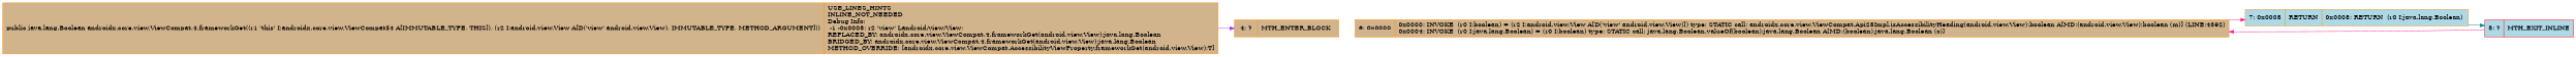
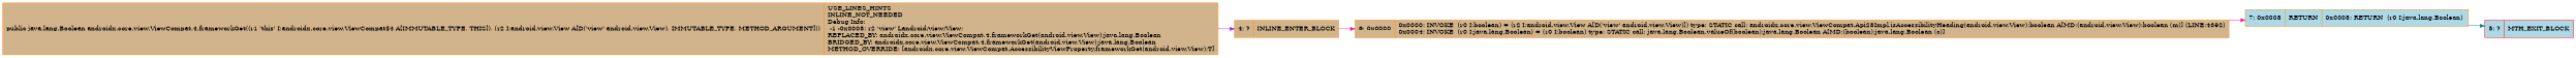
  digraph {
    rankdir=LR
    node [color=darkorange fillcolor=tan shape=record style=filled]
    edge [color=deeppink]
-   n1 [label="{4\:\ ?|MTH_ENTER_BLOCK\l}"]
+   n1 [label="{4\:\ ?|INLINE_ENTER_BLOCK\l}"]
    n2 [label="{6\:\ 0x0000|0x0000: INVOKE  (r0 I:boolean) = (r2 I:android.view.View A[D('view' android.view.View)]) type: STATIC call: androidx.core.view.ViewCompat.Api28Impl.isAccessibilityHeading(android.view.View):boolean A[MD:(android.view.View):boolean (m)] (LINE:4392)\l0x0004: INVOKE  (r0 I:java.lang.Boolean) = (r0 I:boolean) type: STATIC call: java.lang.Boolean.valueOf(boolean):java.lang.Boolean A[MD:(boolean):java.lang.Boolean (c)]\l}"]
    n3 [fillcolor=lightblue label="{7\:\ 0x0008|RETURN\l|0x0008: RETURN  (r0 I:java.lang.Boolean) \l}"]
-   n4 [color=red fillcolor=lightblue label="{5\:\ ?|MTH_EXIT_INLINE\l}"]
+   n4 [color=red fillcolor=lightblue label="{5\:\ ?|MTH_EXIT_BLOCK\l}"]
    n5 [label="{public java.lang.Boolean androidx.core.view.ViewCompat.4.frameworkGet((r1 'this' I:androidx.core.view.ViewCompat$4 A[IMMUTABLE_TYPE, THIS]), (r2 I:android.view.View A[D('view' android.view.View), IMMUTABLE_TYPE, METHOD_ARGUMENT]))  | USE_LINES_HINTS\lINLINE_NOT_NEEDED\lDebug Info:\l  \-1 \-0x0008: r2 'view' Landroid\/view\/View;\lREPLACED_BY: androidx.core.view.ViewCompat.4.frameworkGet(android.view.View):java.lang.Boolean\lBRIDGED_BY: androidx.core.view.ViewCompat.4.frameworkGet(android.view.View):java.lang.Boolean\lMETHOD_OVERRIDE: [androidx.core.view.ViewCompat.AccessibilityViewProperty.frameworkGet(android.view.View):T]\l}"]
-   n4 -> n2
+   n1 -> n2
    n2 -> n3
    n3 -> n4 [color=teal]
    n5 -> n1 [color=purple]
  }
